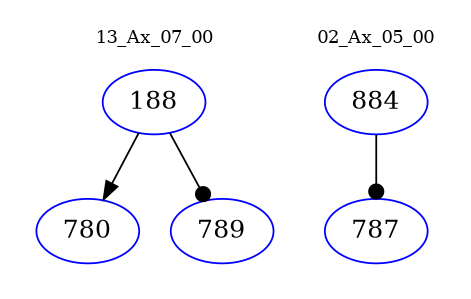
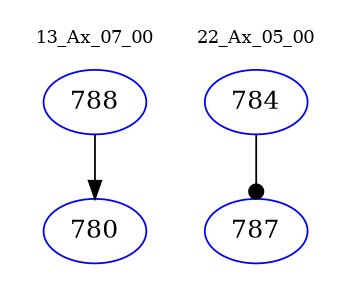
  digraph {
    node [color=blue]
    edge [arrowhead=dot color=black]
-   n1 [label=188]
+   n1 [label=788]
    n2 [label=780]
-   n3 [label=789]
-   n4 [label=884]
+   n4 [label=784]
    n5 [label=787]
    subgraph cluster_1 {
      color=white
      fontsize=10
      label="13_Ax_07_00"
      n1
      n2
-     n3
    }
    subgraph cluster_2 {
      color=white
      fontsize=10
-     label="02_Ax_05_00"
+     label="22_Ax_05_00"
      n4
      n5
    }
    n1 -> n2 [arrowhead=normal]
-   n1 -> n3
    n4 -> n5
  }
